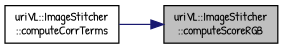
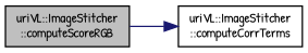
  digraph {
    rankdir=LR
    fontname="Patrick Hand"
    node [color=black fontname="Patrick Hand" fontsize=10 shape=record style=filled]
    n1 [fillcolor=grey75 fontcolor=black height=0.2 label="uriVL::ImageStitcher\l::computeScoreRGB" width=0.4]
    n2 [fillcolor=white height=0.2 label="uriVL::ImageStitcher\l::computeCorrTerms" width=0.4]
-   n2 -> n1 [color=midnightblue fontname="Patrick Hand" fontsize=10 labelfontname=Helvetica labelfontsize=10 style=solid]
+   n1 -> n2 [color=midnightblue fontname="Patrick Hand" fontsize=10 labelfontname=Helvetica labelfontsize=10 style=solid]
  }
